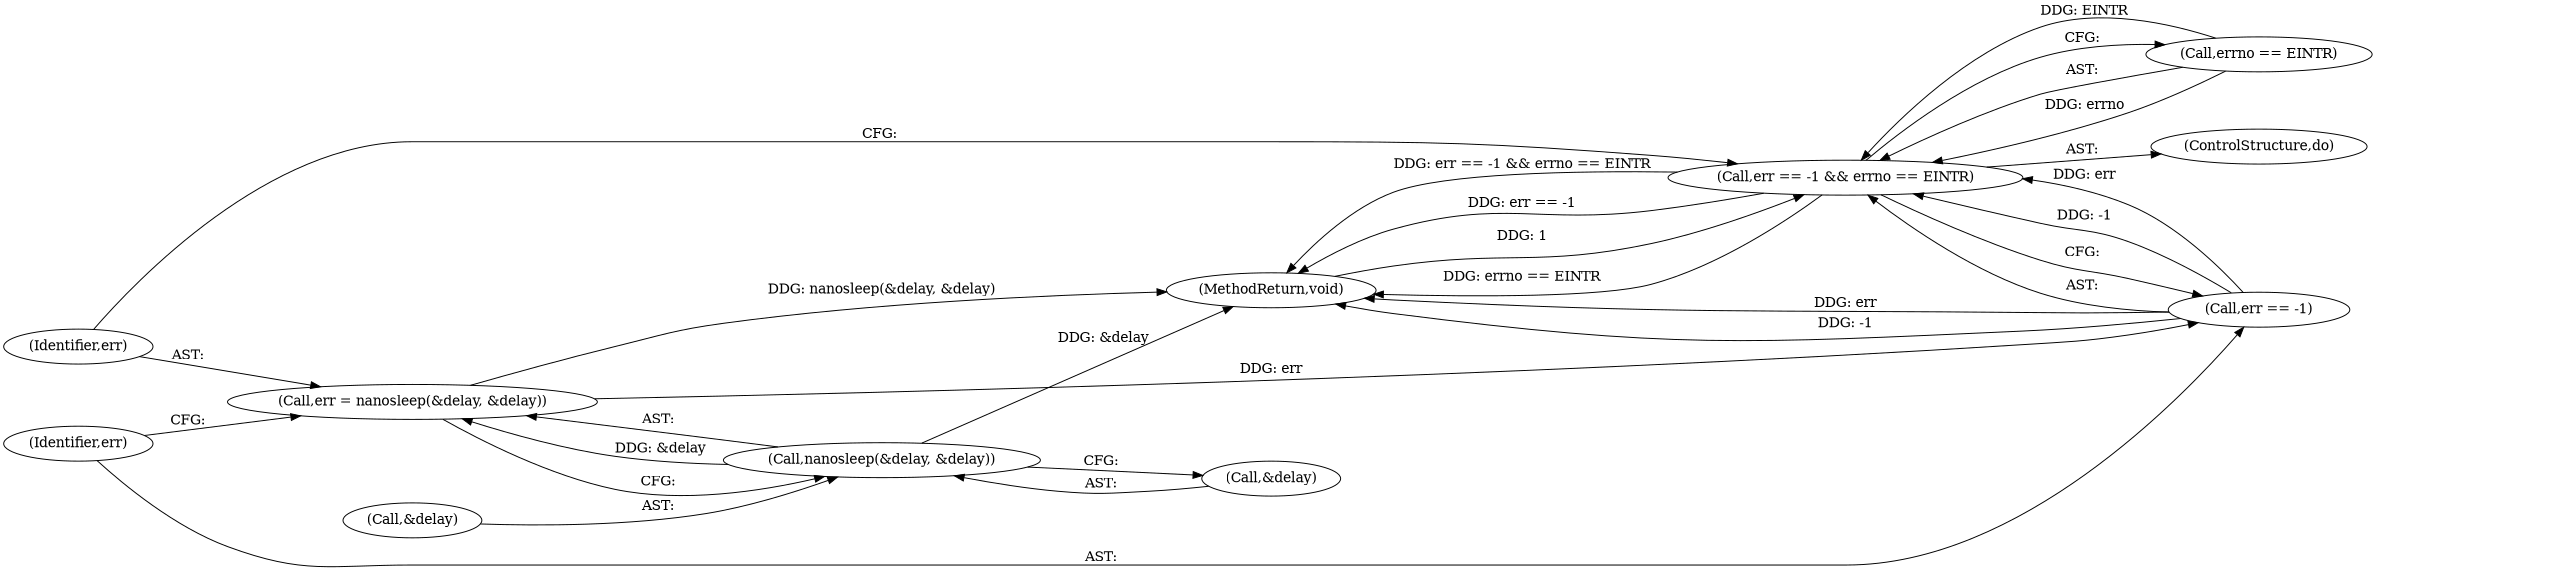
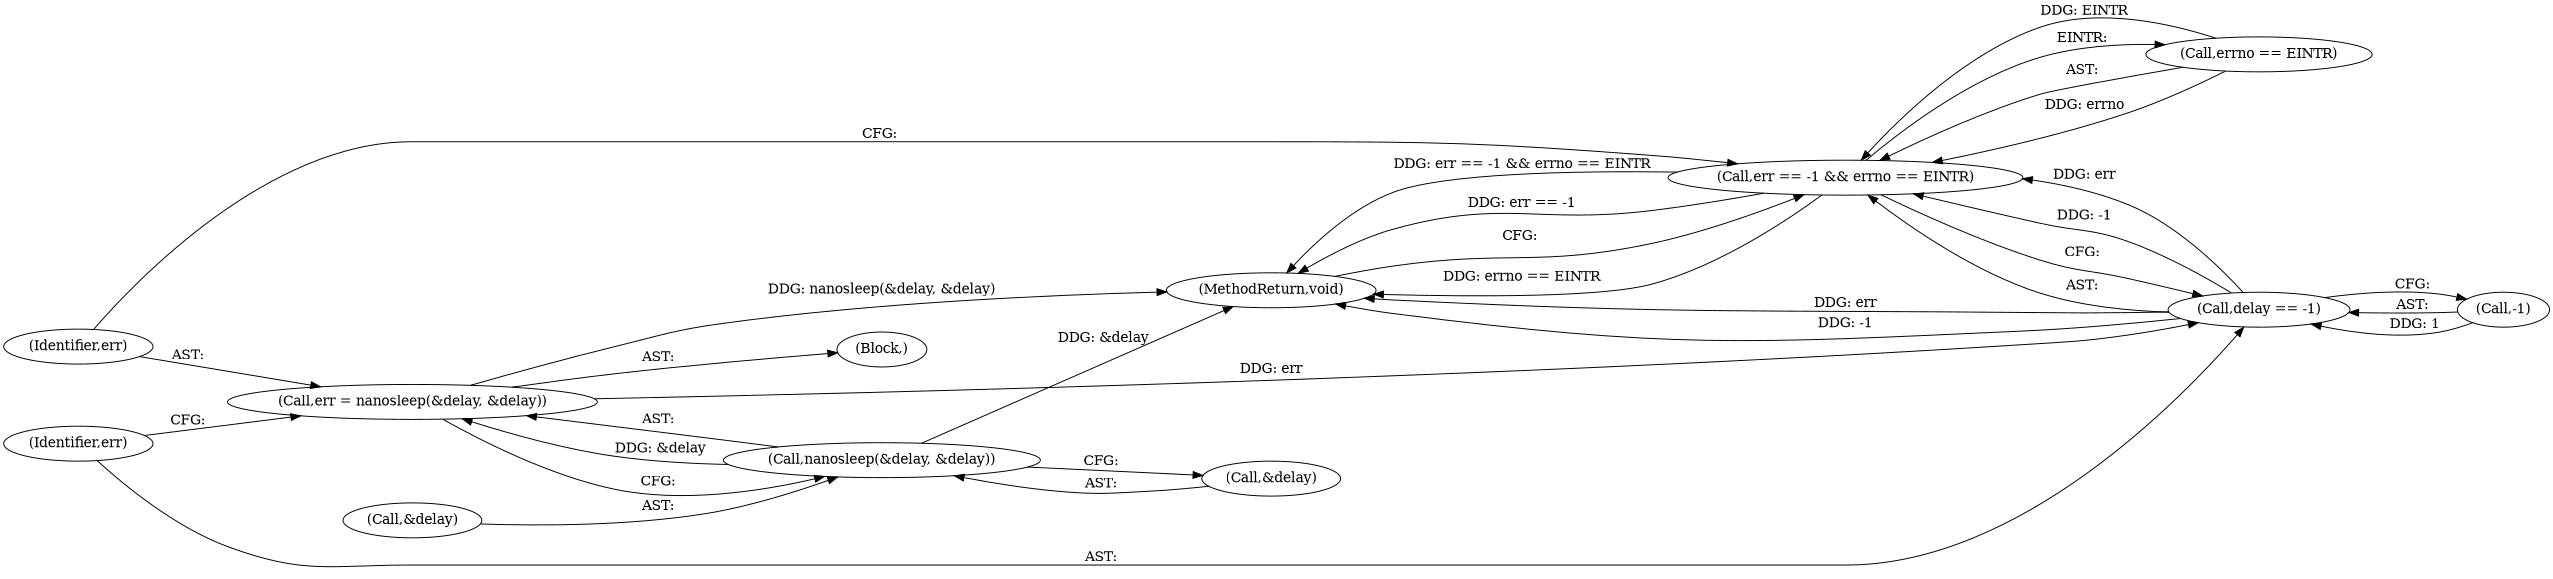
  digraph {
    rankdir=LR
    n1 [label="(Call,err = nanosleep(&delay, &delay))"]
    n2 [label="(Call,nanosleep(&delay, &delay))"]
-   n3 [label="(Call,err == -1)"]
+   n3 [label="(Call,delay == -1)"]
+   n4 [label="(Block,)"]
    n5 [label="(MethodReturn,void)"]
    n6 [label="(Call,&delay)"]
    n7 [label="(Call,err == -1 && errno == EINTR)"]
-   n9 [label="(ControlStructure,do)"]
+   n8 [label="(Call,-1)"]
    n10 [label="(Call,errno == EINTR)"]
    n11 [label="(Call,&delay)"]
    n12 [label="(Identifier,err)"]
    n13 [label="(Identifier,err)"]
    n1 -> n2 [label="CFG: "]
    n1 -> n3 [label="DDG: err"]
+   n1 -> n4 [label="AST: "]
    n1 -> n5 [label="DDG: nanosleep(&delay, &delay)"]
    n2 -> n1 [label="AST: "]
    n2 -> n1 [label="DDG: &delay"]
    n2 -> n5 [label="DDG: &delay"]
    n2 -> n6 [label="CFG: "]
    n3 -> n5 [label="DDG: err"]
    n3 -> n5 [label="DDG: -1"]
    n3 -> n7 [label="AST: "]
    n3 -> n7 [label="DDG: err"]
    n3 -> n7 [label="DDG: -1"]
-   n5 -> n7 [label="DDG: 1"]
+   n3 -> n8 [label="CFG: "]
+   n5 -> n7 [label="CFG: "]
    n6 -> n2 [label="AST: "]
    n7 -> n3 [label="CFG: "]
    n7 -> n5 [label="DDG: errno == EINTR"]
    n7 -> n5 [label="DDG: err == -1 && errno == EINTR"]
    n7 -> n5 [label="DDG: err == -1"]
-   n7 -> n9 [label="AST: "]
-   n7 -> n10 [label="CFG: "]
+   n7 -> n10 [label="EINTR: "]
+   n8 -> n3 [label="AST: "]
+   n8 -> n3 [label="DDG: 1"]
    n10 -> n7 [label="AST: "]
    n10 -> n7 [label="DDG: errno"]
    n10 -> n7 [label="DDG: EINTR"]
    n11 -> n2 [label="AST: "]
    n12 -> n1 [label="AST: "]
    n12 -> n7 [label="CFG: "]
    n13 -> n1 [label="CFG: "]
    n13 -> n3 [label="AST: "]
  }
